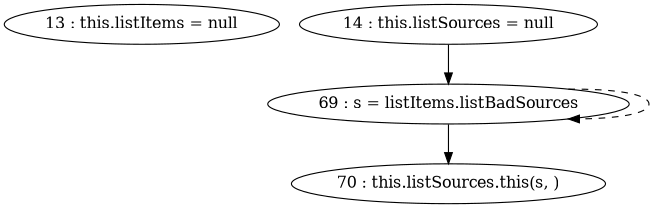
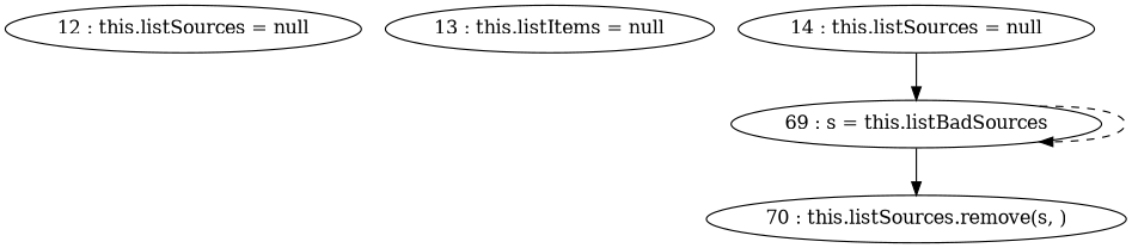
  digraph {
+   "12 : this.listSources = null"
    "13 : this.listItems = null"
    n3 [label="14 : this.listSources = null"]
-   "69 : s = this.listBadSources" [label="69 : s = listItems.listBadSources"]
-   "70 : this.listSources.remove(s, )" [label="70 : this.listSources.this(s, )"]
+   "69 : s = this.listBadSources"
+   "70 : this.listSources.remove(s, )"
    n3 -> "69 : s = this.listBadSources"
    "69 : s = this.listBadSources" -> "69 : s = this.listBadSources" [style=dashed]
    "69 : s = this.listBadSources" -> "70 : this.listSources.remove(s, )"
  }
